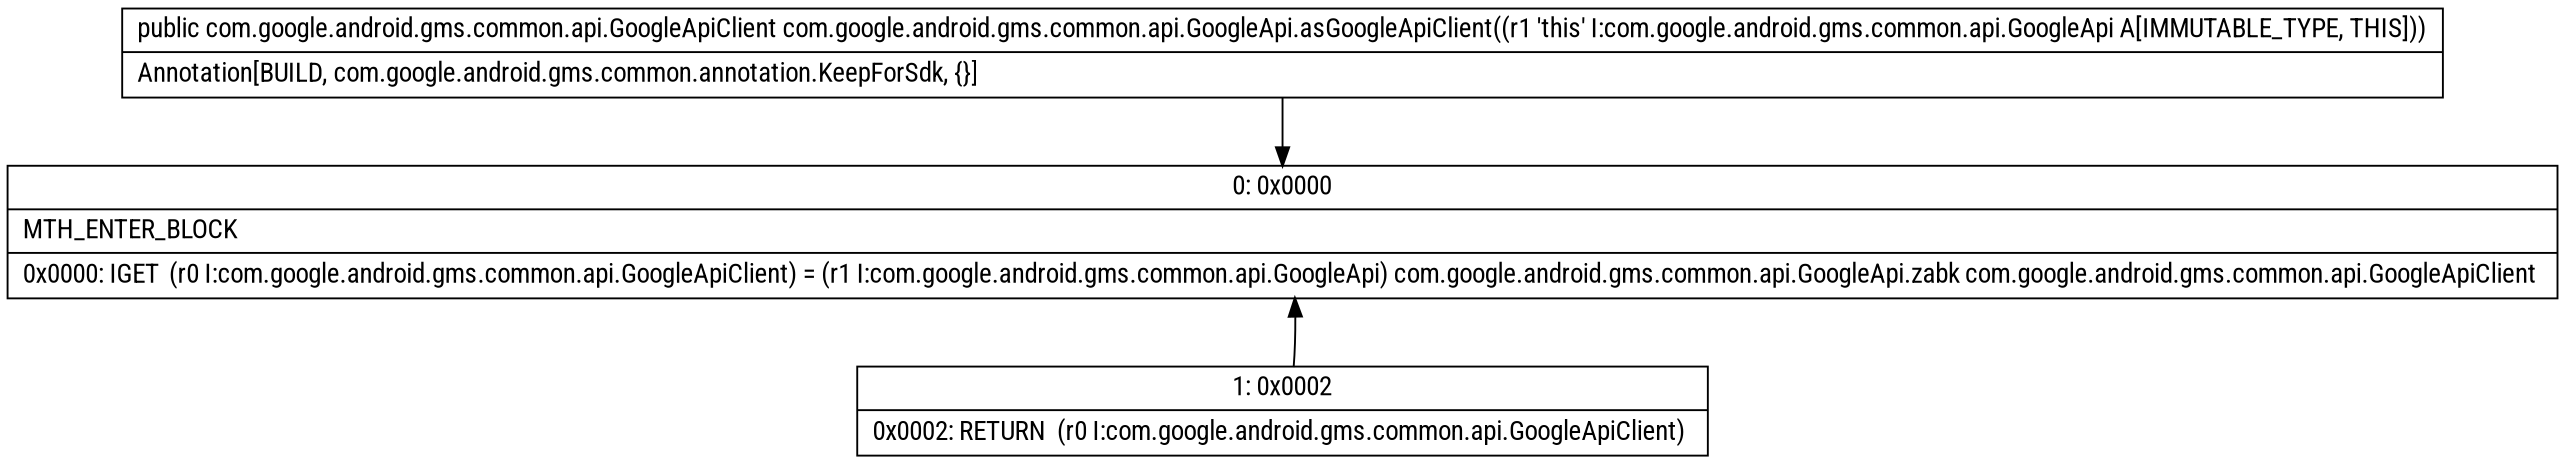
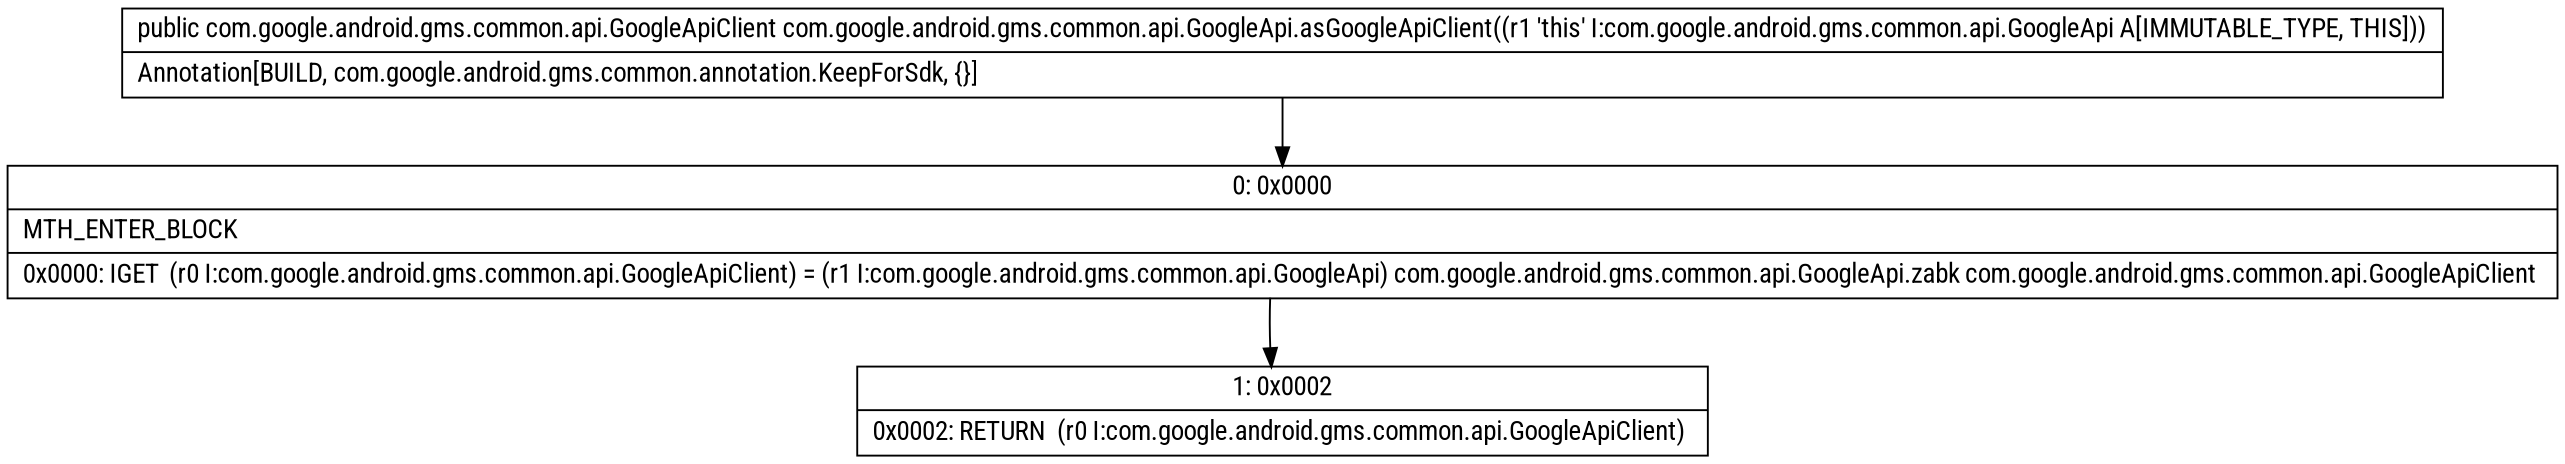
  digraph {
    fontname="Roboto Condensed"
    node [shape=record fontname="Roboto Condensed"]
    edge [fontname="Roboto Condensed"]
    n1 [label="{0\:\ 0x0000|MTH_ENTER_BLOCK\l|0x0000: IGET  (r0 I:com.google.android.gms.common.api.GoogleApiClient) = (r1 I:com.google.android.gms.common.api.GoogleApi) com.google.android.gms.common.api.GoogleApi.zabk com.google.android.gms.common.api.GoogleApiClient \l}"]
    n2 [label="{1\:\ 0x0002|0x0002: RETURN  (r0 I:com.google.android.gms.common.api.GoogleApiClient) \l}"]
    n3 [label="{public com.google.android.gms.common.api.GoogleApiClient com.google.android.gms.common.api.GoogleApi.asGoogleApiClient((r1 'this' I:com.google.android.gms.common.api.GoogleApi A[IMMUTABLE_TYPE, THIS]))  | Annotation[BUILD, com.google.android.gms.common.annotation.KeepForSdk, \{\}]\l}"]
-   n2 -> n1
+   n1 -> n2
    n3 -> n1
  }
